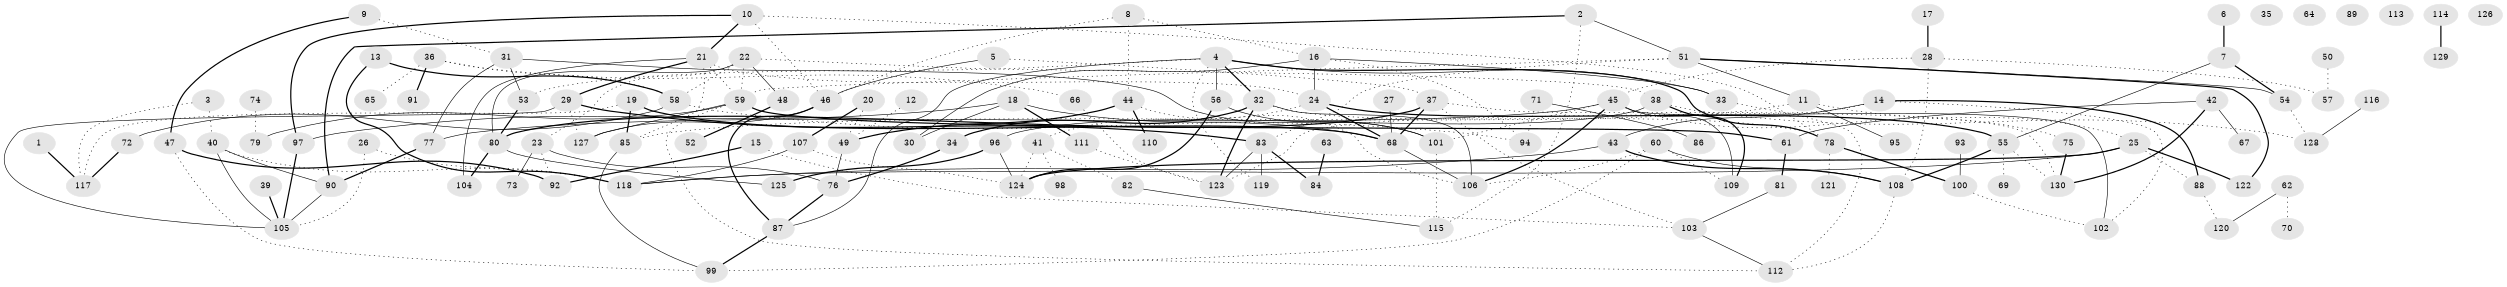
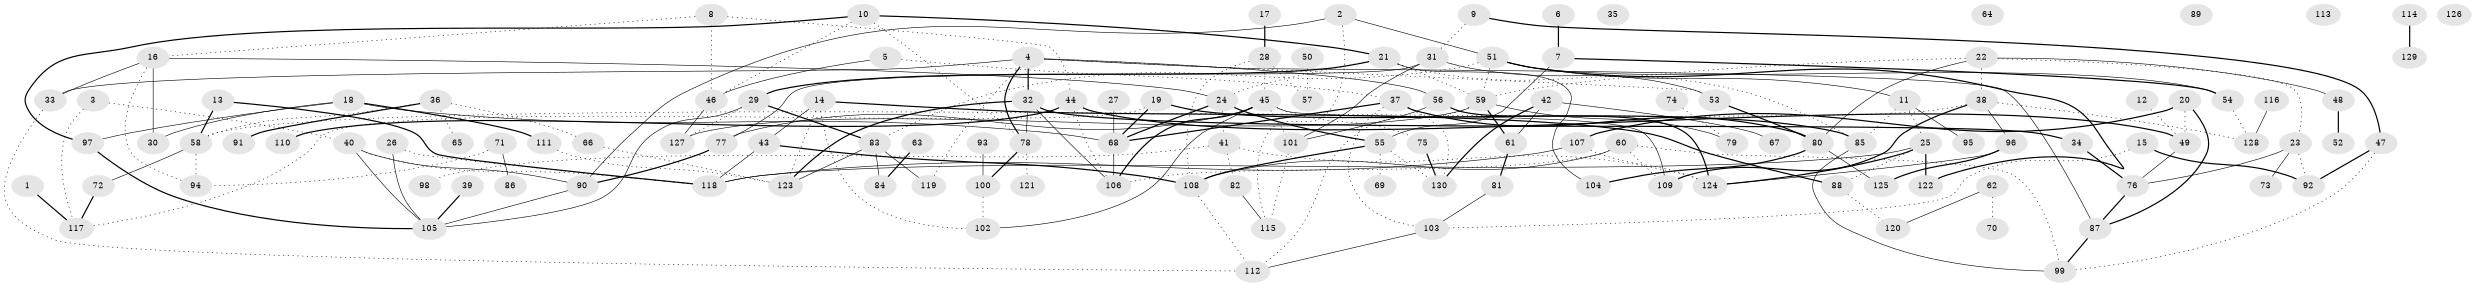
  graph {
    node [color=gray90 style=filled]
    edge [style=dotted]
    1
    117
    2
    51
    90
    115
    54
    11
    59
    122
    83
    105
    3
    40
    118
    4
    32
    33
    53
    56
    78
    87
    119
    123
    34
    106
    112
    80
    124
    101
    100
    121
    99
    5
    37
    46
    103
    68
    130
    127
    6
    7
    55
    128
    108
    69
    8
    16
    44
    24
    30
    94
    49
    110
    9
    31
    47
    77
    92
    10
    21
    97
    85
    29
    104
    25
    95
    88
    12
    76
    13
    58
    72
    14
    43
    102
    120
    15
    41
    17
    28
    45
    57
    18
    111
    19
    20
    107
    61
    79
    22
    23
    38
    48
    73
    96
    109
    52
    125
    82
    98
    26
    27
    75
    84
    35
    36
    65
    66
    91
    39
    42
    67
    81
    50
    93
    60
    62
    70
    63
    64
    71
    86
    74
    89
    113
    114
    129
    116
    126
    1 -- 117 [style=bold]
    2 -- 51 [style=solid]
-   2 -- 90 [style=bold]
+   2 -- 90 [style=solid]
    2 -- 115
    51 -- 54 [style=solid]
    51 -- 11 [style=solid]
    51 -- 59
    51 -- 122 [style=bold]
    51 -- 83
    90 -- 105 [style=solid]
    54 -- 128
    11 -- 85
    11 -- 25
    11 -- 95 [style=solid]
    59 -- 112
    59 -- 127 [style=solid]
    59 -- 61 [style=bold]
    59 -- 79 [style=solid]
    83 -- 119 [style=solid]
    83 -- 123 [style=solid]
-   83 -- 84 [style=bold]
+   83 -- 84 [style=solid]
    3 -- 117
    3 -- 40
    40 -- 90 [style=solid]
    40 -- 105 [style=solid]
    40 -- 118
    4 -- 32 [style=bold]
    4 -- 33 [style=solid]
    4 -- 53
    4 -- 56 [style=solid]
    4 -- 78 [style=bold]
    4 -- 87 [style=solid]
    4 -- 119
-   32 -- 78
+   32 -- 78 [style=solid]
    32 -- 123 [style=bold]
    32 -- 34 [style=bold]
    32 -- 106 [style=solid]
    33 -- 112
    53 -- 80 [style=bold]
    56 -- 124 [style=bold]
    56 -- 101 [style=solid]
    78 -- 100 [style=bold]
    78 -- 121
    87 -- 99 [style=bold]
    34 -- 76 [style=bold]
    80 -- 104 [style=bold]
    80 -- 125 [style=solid]
    101 -- 115
    100 -- 102
    5 -- 37
    5 -- 46 [style=solid]
    37 -- 80 [style=bold]
    37 -- 103
    37 -- 68 [style=bold]
    37 -- 130
-   46 -- 87 [style=bold]
+   20 -- 87 [style=bold]
    46 -- 127 [style=solid]
    103 -- 112 [style=solid]
    68 -- 106 [style=solid]
    6 -- 7 [style=bold]
    7 -- 54 [style=bold]
    7 -- 55 [style=solid]
    55 -- 130
    55 -- 108 [style=bold]
    55 -- 69
    108 -- 112
    8 -- 46
    8 -- 16
    8 -- 44
    16 -- 33 [style=solid]
    16 -- 24 [style=solid]
    16 -- 30 [style=solid]
    16 -- 94
    44 -- 106
    44 -- 49 [style=bold]
    44 -- 110 [style=bold]
    24 -- 68 [style=bold]
    24 -- 55 [style=bold]
    24 -- 41
    49 -- 76 [style=solid]
    9 -- 31
    9 -- 47 [style=bold]
    31 -- 53 [style=solid]
    31 -- 101 [style=solid]
    31 -- 77 [style=solid]
    47 -- 99
    47 -- 92 [style=bold]
    77 -- 90 [style=bold]
    10 -- 78
    10 -- 46
    10 -- 21 [style=bold]
    10 -- 97 [style=bold]
    21 -- 59
    21 -- 24
    21 -- 85
    21 -- 29 [style=bold]
    21 -- 104 [style=solid]
    97 -- 105 [style=bold]
    85 -- 99 [style=solid]
    29 -- 83 [style=bold]
    29 -- 105 [style=solid]
    29 -- 127
    25 -- 122 [style=bold]
    25 -- 118 [style=solid]
    25 -- 124 [style=bold]
    25 -- 88
    88 -- 120
    12 -- 49
    76 -- 87 [style=bold]
    13 -- 118 [style=bold]
    13 -- 58 [style=bold]
    58 -- 94
    58 -- 72 [style=solid]
    72 -- 117 [style=bold]
    14 -- 123
    14 -- 88 [style=bold]
    14 -- 43 [style=solid]
    14 -- 102
    43 -- 118 [style=solid]
    43 -- 108 [style=bold]
    15 -- 103
    15 -- 92 [style=bold]
    41 -- 124
    41 -- 82
    41 -- 98
    17 -- 28 [style=bold]
    28 -- 108
    28 -- 45
    28 -- 57
    45 -- 106 [style=bold]
    45 -- 101
    45 -- 77 [style=solid]
    45 -- 102 [style=solid]
    45 -- 109 [style=solid]
    45 -- 75
    18 -- 68 [style=solid]
    18 -- 30 [style=solid]
    18 -- 97 [style=solid]
    18 -- 111 [style=bold]
    111 -- 123
    19 -- 117
    19 -- 68 [style=bold]
    19 -- 85 [style=bold]
    20 -- 49
    20 -- 107 [style=bold]
    107 -- 118 [style=solid]
    107 -- 124
    61 -- 81 [style=bold]
    22 -- 59
    22 -- 80 [style=solid]
    22 -- 23
    22 -- 38
    22 -- 48 [style=solid]
    23 -- 92
    23 -- 76 [style=solid]
    23 -- 73 [style=solid]
    38 -- 128
-   22 -- 58
+   38 -- 58
    38 -- 96 [style=solid]
    38 -- 109 [style=bold]
    48 -- 52 [style=bold]
    96 -- 124 [style=solid]
    96 -- 125 [style=bold]
    82 -- 115 [style=solid]
-   26 -- 105
+   26 -- 105 [style=solid]
    26 -- 118
    27 -- 68 [style=solid]
    75 -- 130 [style=bold]
    36 -- 58
    36 -- 65
    36 -- 66
    36 -- 91 [style=bold]
    66 -- 123
    39 -- 105 [style=bold]
    42 -- 130 [style=bold]
    42 -- 61 [style=solid]
    42 -- 67 [style=solid]
    81 -- 103 [style=solid]
    50 -- 57
    93 -- 100 [style=solid]
    60 -- 106
    60 -- 99
    60 -- 108 [style=solid]
    60 -- 109
    62 -- 120 [style=solid]
    62 -- 70
    63 -- 84 [style=bold]
    71 -- 94
    71 -- 86 [style=solid]
    74 -- 79
    114 -- 129 [style=bold]
    116 -- 128 [style=solid]
  }
